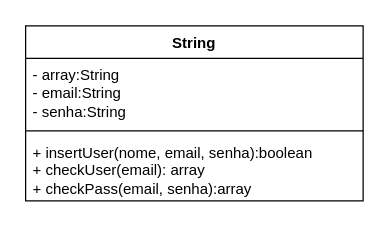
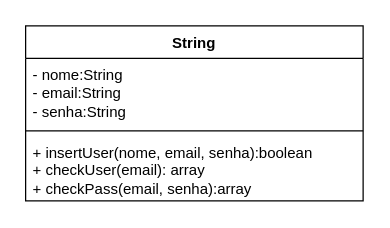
  <mxCell id="0" />
  <mxCell id="1" parent="0" />
  <mxCell id="2" value="String" style="swimlane;fontStyle=1;align=center;verticalAlign=top;childLayout=stackLayout;horizontal=1;startSize=26;horizontalStack=0;resizeParent=1;resizeParentMax=0;resizeLast=0;collapsible=1;marginBottom=0;whiteSpace=wrap;html=1;" vertex="1" parent="1"><mxGeometry x="20" y="20" width="270" height="140" as="geometry" /></mxCell>
- <mxCell id="3" value="- array:String&lt;div&gt;- email:String&lt;/div&gt;&lt;div&gt;- senha:String&lt;/div&gt;" style="text;strokeColor=none;fillColor=none;align=left;verticalAlign=top;spacingLeft=4;spacingRight=4;overflow=hidden;rotatable=0;points=[[0,0.5],[1,0.5]];portConstraint=eastwest;whiteSpace=wrap;html=1;" vertex="1" parent="2"><mxGeometry y="26" width="270" height="54" as="geometry" /></mxCell>
+ <mxCell id="3" value="- nome:String&lt;div&gt;- email:String&lt;/div&gt;&lt;div&gt;- senha:String&lt;/div&gt;" style="text;strokeColor=none;fillColor=none;align=left;verticalAlign=top;spacingLeft=4;spacingRight=4;overflow=hidden;rotatable=0;points=[[0,0.5],[1,0.5]];portConstraint=eastwest;whiteSpace=wrap;html=1;" vertex="1" parent="2"><mxGeometry y="26" width="270" height="54" as="geometry" /></mxCell>
  <mxCell id="4" value="" style="line;strokeWidth=1;fillColor=none;align=left;verticalAlign=middle;spacingTop=-1;spacingLeft=3;spacingRight=3;rotatable=0;labelPosition=right;points=[];portConstraint=eastwest;strokeColor=inherit;" vertex="1" parent="2"><mxGeometry y="80" width="270" height="8" as="geometry" /></mxCell>
  <mxCell id="5" value="+ insertUser(nome, email, senha):boolean&lt;div&gt;+ checkUser(email): array&lt;/div&gt;&lt;div&gt;+ checkPass(email, senha):array&lt;/div&gt;&lt;div&gt;&lt;br&gt;&lt;/div&gt;" style="text;strokeColor=none;fillColor=none;align=left;verticalAlign=top;spacingLeft=4;spacingRight=4;overflow=hidden;rotatable=0;points=[[0,0.5],[1,0.5]];portConstraint=eastwest;whiteSpace=wrap;html=1;" vertex="1" parent="2"><mxGeometry y="88" width="270" height="52" as="geometry" /></mxCell>
